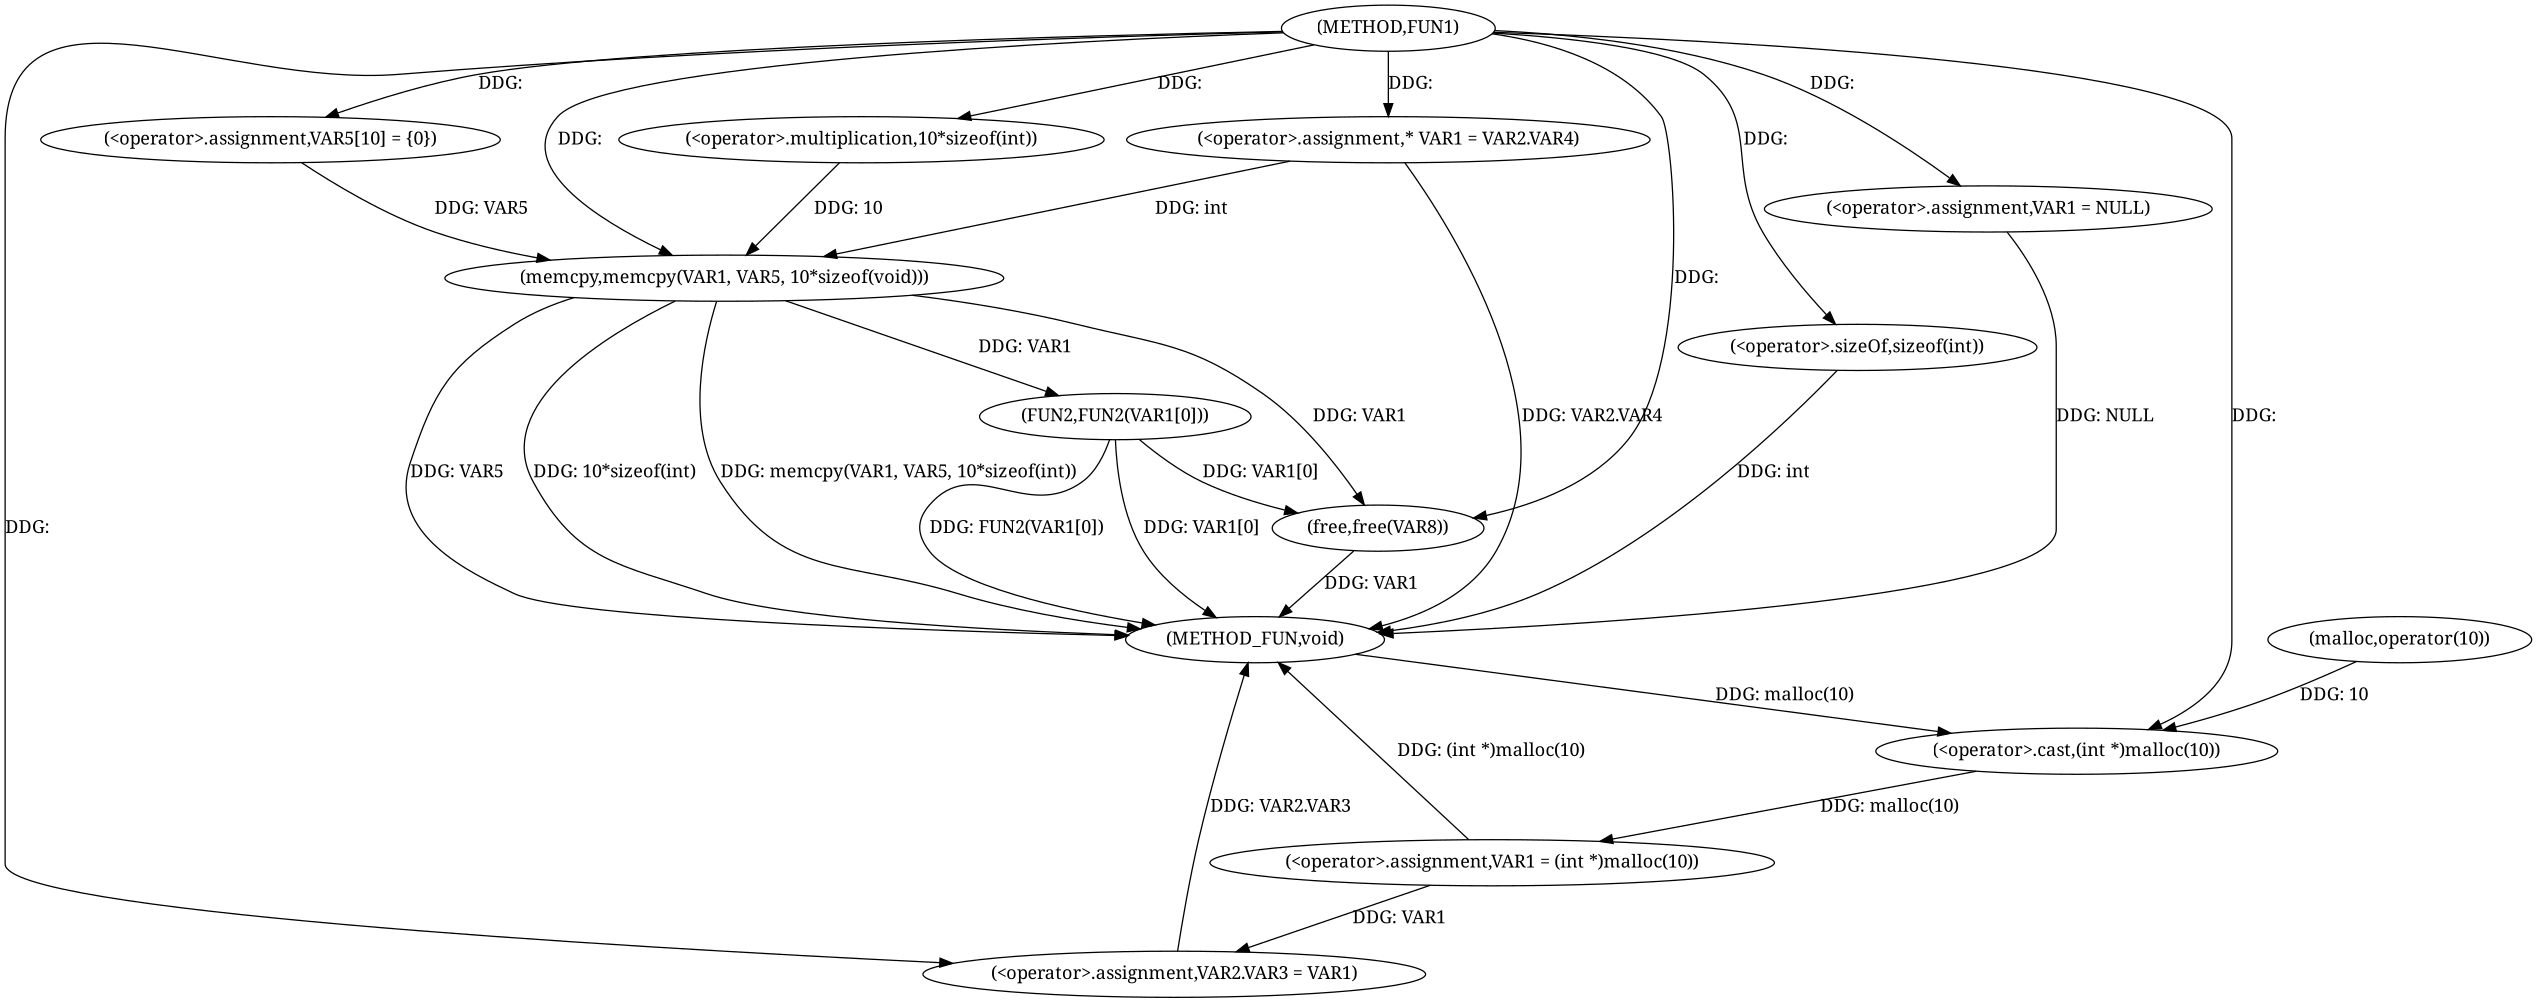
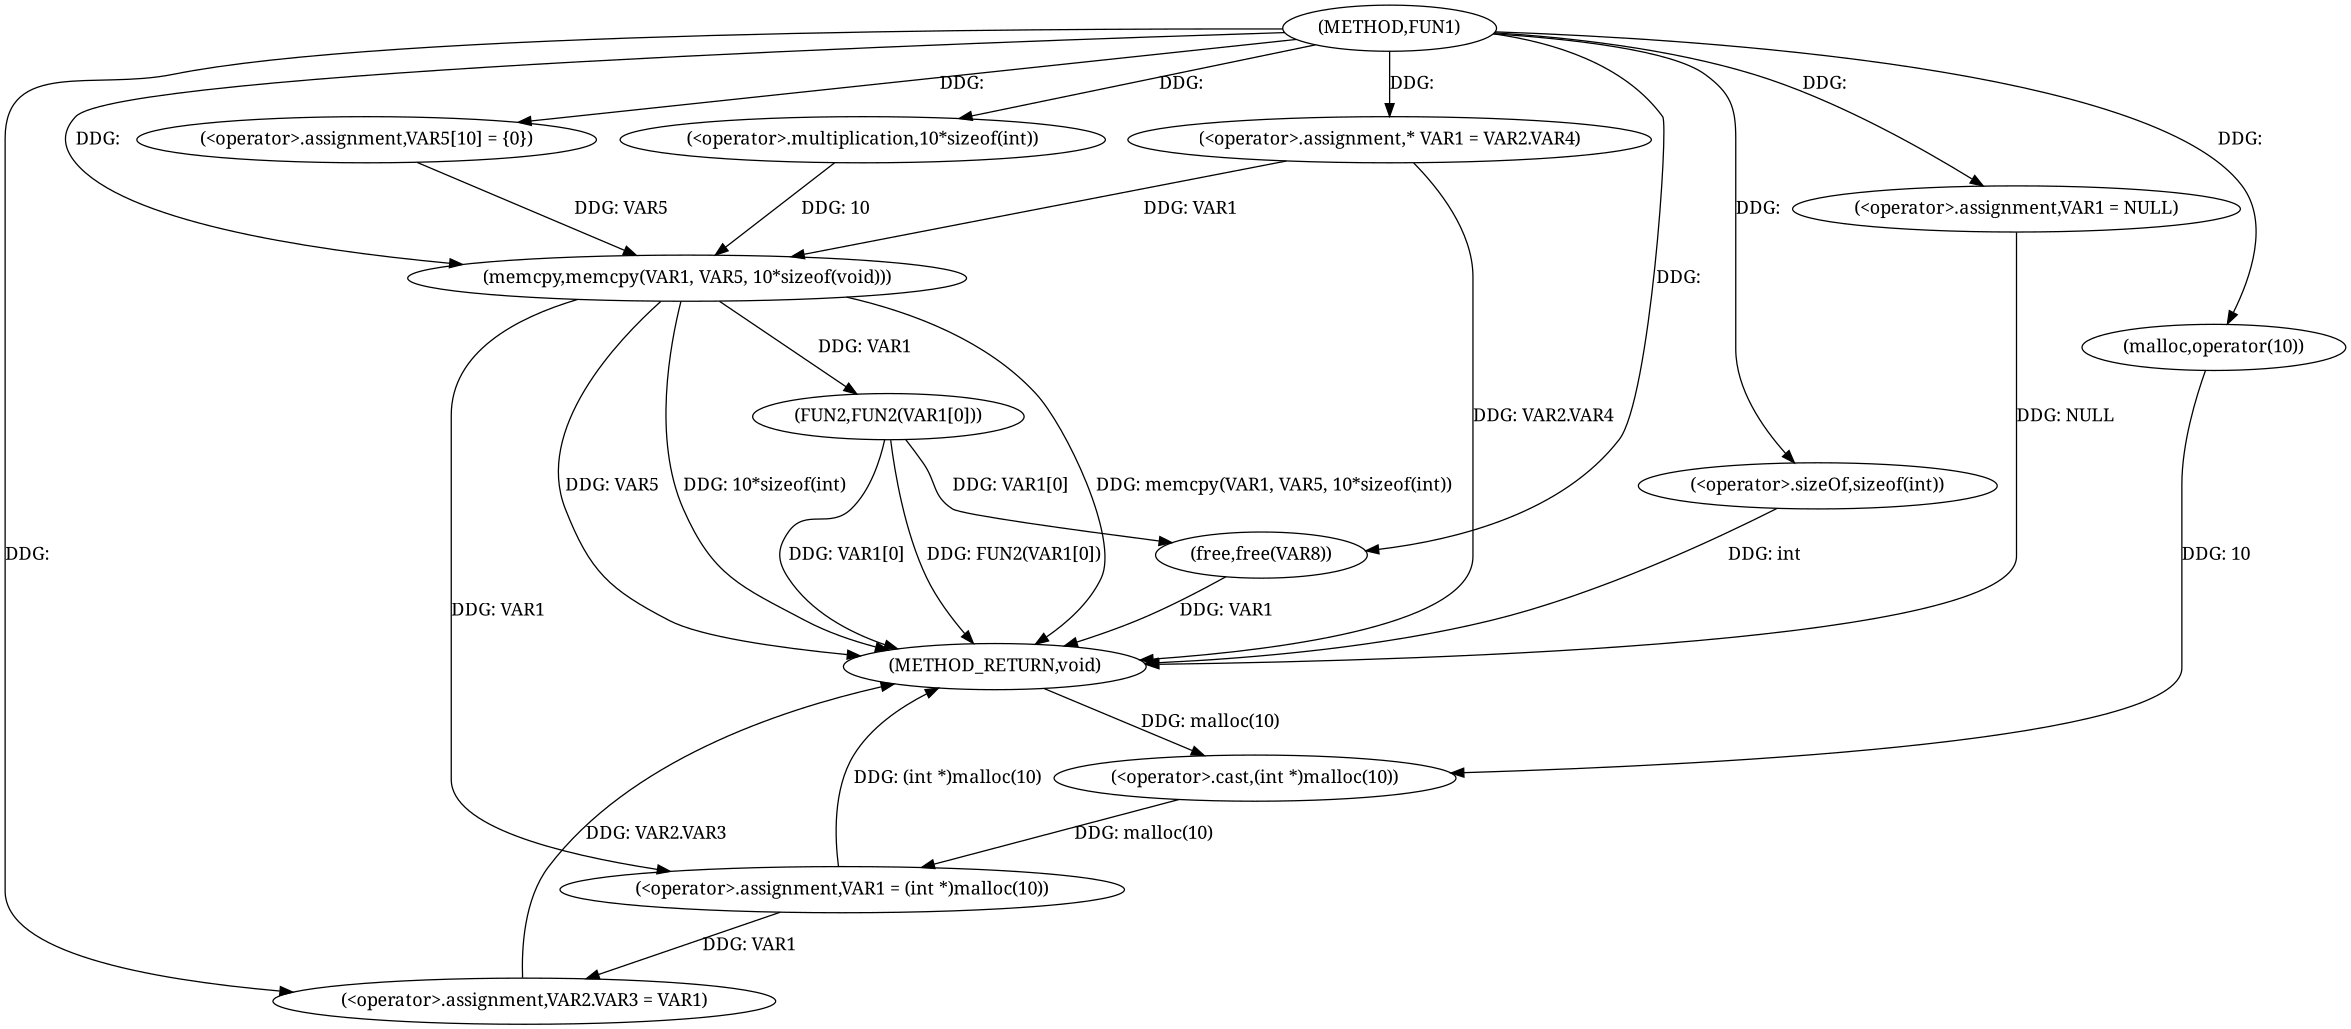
  digraph {
    fontname="Noto Serif"
    node [fontname="Noto Serif"]
    edge [fontname="Noto Serif"]
    n1 [label="(METHOD,FUN1)"]
    n2 [label="(<operator>.assignment,VAR1 = NULL)"]
    n3 [label="(malloc,operator(10))"]
    n4 [label="(<operator>.assignment,VAR2.VAR3 = VAR1)"]
    n5 [label="(<operator>.assignment,* VAR1 = VAR2.VAR4)"]
    n6 [label="(<operator>.assignment,VAR5[10] = {0})"]
    n7 [label="(memcpy,memcpy(VAR1, VAR5, 10*sizeof(void)))"]
    n8 [label="(<operator>.multiplication,10*sizeof(int))"]
    n9 [label="(<operator>.sizeOf,sizeof(int))"]
    n10 [label="(free,free(VAR8))"]
-   n11 [label="(METHOD_FUN,void)"]
+   n11 [label="(METHOD_RETURN,void)"]
    n12 [label="(<operator>.assignment,VAR1 = (int *)malloc(10))"]
    n13 [label="(<operator>.cast,(int *)malloc(10))"]
    n14 [label="(FUN2,FUN2(VAR1[0]))"]
    n1 -> n2 [label="DDG: "]
-   n1 -> n13 [label="DDG: "]
+   n1 -> n3 [label="DDG: "]
    n1 -> n4 [label="DDG: "]
    n1 -> n5 [label="DDG: "]
    n1 -> n6 [label="DDG: "]
    n1 -> n7 [label="DDG: "]
    n1 -> n8 [label="DDG: "]
    n1 -> n9 [label="DDG: "]
    n1 -> n10 [label="DDG: "]
    n2 -> n11 [label="DDG: NULL"]
    n3 -> n13 [label="DDG: 10"]
    n4 -> n11 [label="DDG: VAR2.VAR3"]
-   n5 -> n7 [label="DDG: int"]
+   n5 -> n7 [label="DDG: VAR1"]
    n5 -> n11 [label="DDG: VAR2.VAR4"]
    n6 -> n7 [label="DDG: VAR5"]
-   n7 -> n10 [label="DDG: VAR1"]
+   n7 -> n12 [label="DDG: VAR1"]
    n7 -> n11 [label="DDG: VAR5"]
    n7 -> n11 [label="DDG: 10*sizeof(int)"]
    n7 -> n11 [label="DDG: memcpy(VAR1, VAR5, 10*sizeof(int))"]
    n7 -> n14 [label="DDG: VAR1"]
    n8 -> n7 [label="DDG: 10"]
    n9 -> n11 [label="DDG: int"]
    n10 -> n11 [label="DDG: VAR1"]
    n11 -> n13 [label="DDG: malloc(10)"]
    n12 -> n4 [label="DDG: VAR1"]
    n12 -> n11 [label="DDG: (int *)malloc(10)"]
    n13 -> n12 [label="DDG: malloc(10)"]
    n14 -> n10 [label="DDG: VAR1[0]"]
    n14 -> n11 [label="DDG: FUN2(VAR1[0])"]
    n14 -> n11 [label="DDG: VAR1[0]"]
  }
